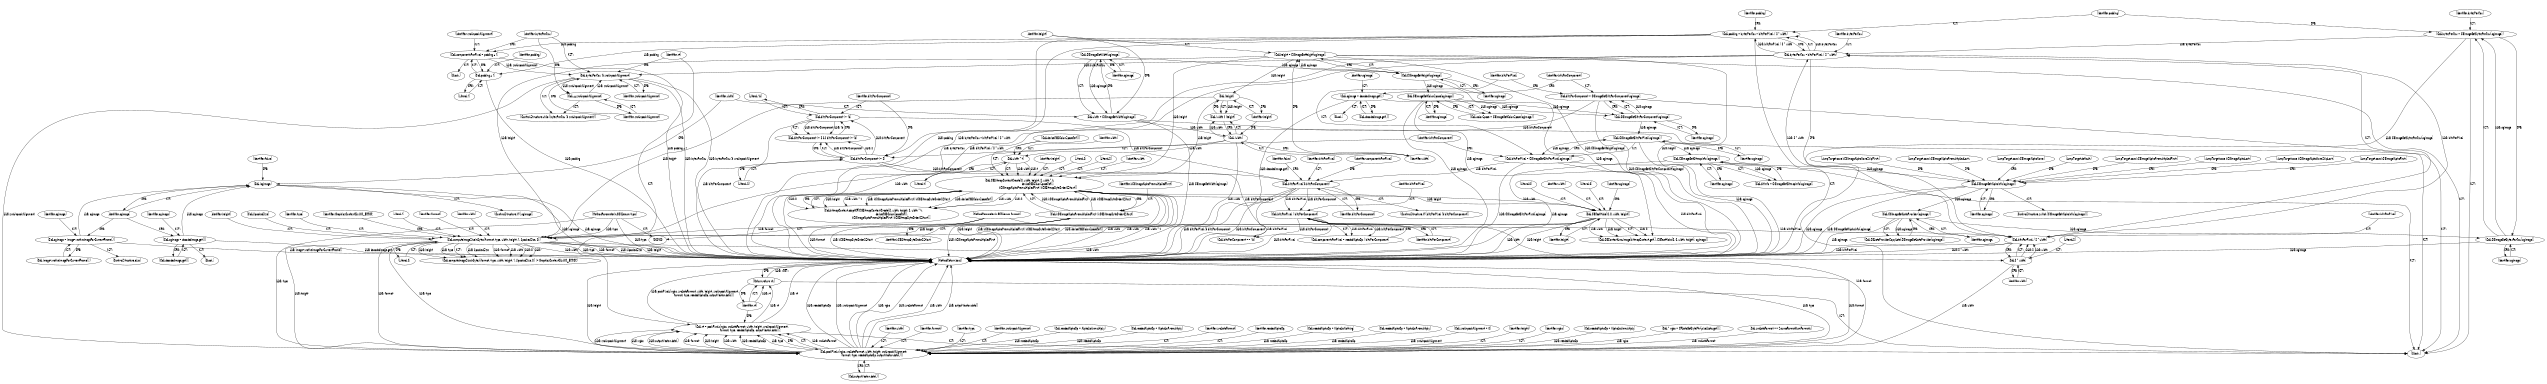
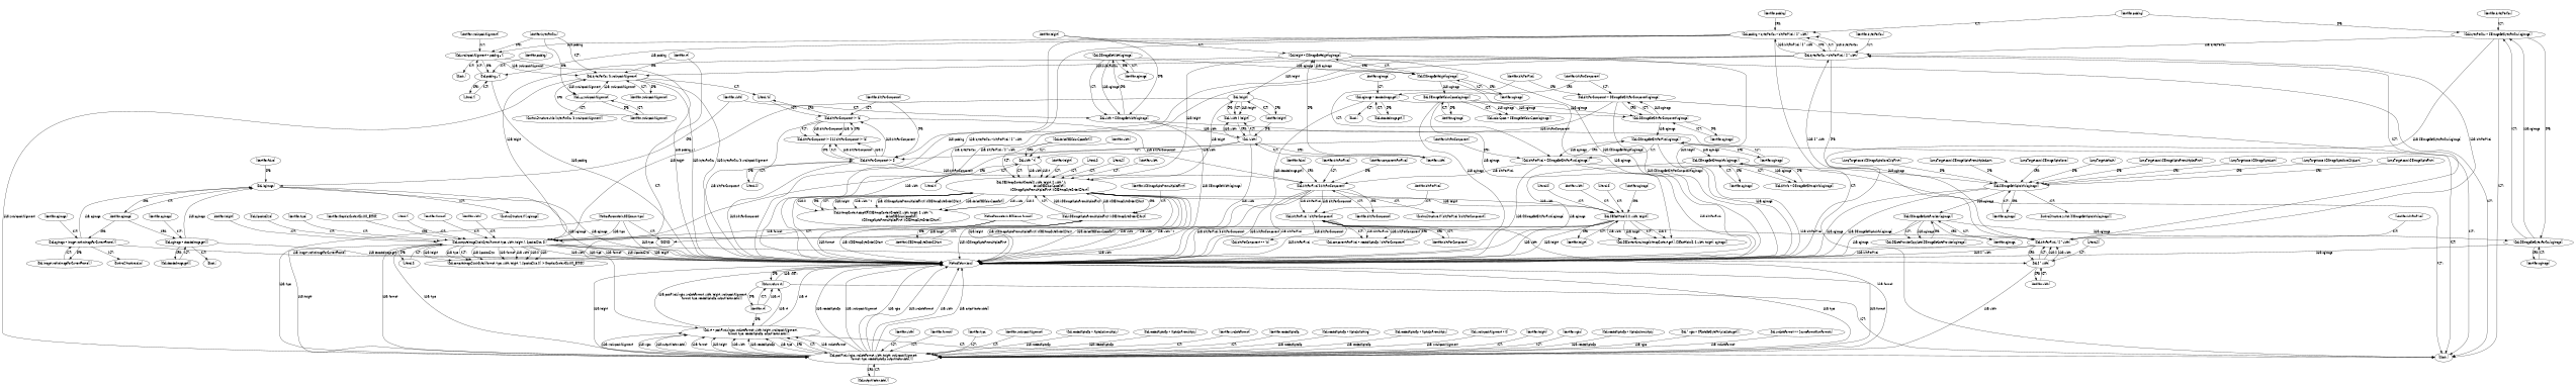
  digraph {
    fontname="Patrick Hand"
    node [fontname="Patrick Hand"]
    edge [fontname="Patrick Hand"]
    n1 [label="(Call,padding = bytesPerRow - bitsPerPixel / 8 * width)"]
    n2 [label="(Call,bytesPerRow - bitsPerPixel / 8 * width)"]
-   n3 [label="(Call,componentsPerPixel = padding + 1)"]
+   n3 [label="(Call,srcUnpackAlignment = padding + 1)"]
    n4 [label="(Call,padding + 1)"]
    n5 [label="(Block,)"]
    n6 [label="(MethodReturn,bool)"]
    n7 [label="(Call,bitsPerPixel / 8 * width)"]
    n8 [label="(Call,bytesPerRow % srcUnpackAlignment)"]
    n9 [label="(Block,)"]
    n10 [label="(Literal,1)"]
    n11 [label="(Return,return rt;)"]
    n12 [label="(Call,8 * width)"]
    n13 [label="(Call,packPixels(rgba, srcDataFormat, width, height, srcUnpackAlignment,\n                         format, type, neededAlphaOp, outputVector.data()))"]
    n14 [label="(Call,++srcUnpackAlignment)"]
    n15 [label="(ControlStructure,while (bytesPerRow % srcUnpackAlignment))"]
    n16 [label="(Identifier,srcUnpackAlignment)"]
    n17 [label="(Call,bytesPerRow = CGImageGetBytesPerRow(cgImage))"]
    n18 [label="(Call,CGImageGetBytesPerRow(cgImage))"]
    n19 [label="(Identifier,cgImage)"]
    n20 [label="(Call,CGImageGetDataProvider(cgImage))"]
    n21 [label="(Call,CGDataProviderCopyData(CGImageGetDataProvider(cgImage)))"]
    n22 [label="(Identifier,cgImage)"]
    n23 [label="(Call,CGImageGetAlphaInfo(cgImage))"]
    n24 [label="(Identifier,cgImage)"]
    n25 [label="(ControlStructure,switch (CGImageGetAlphaInfo(cgImage)))"]
    n26 [label="(Call,CGImageGetBitmapInfo(cgImage))"]
    n27 [label="(Identifier,cgImage)"]
    n28 [label="(Call,bitInfo = CGImageGetBitmapInfo(cgImage))"]
    n29 [label="(Call,CGImageGetBitsPerPixel(cgImage))"]
    n30 [label="(Call,bitsPerPixel = CGImageGetBitsPerPixel(cgImage))"]
    n31 [label="(Identifier,cgImage)"]
    n32 [label="(Call,bitsPerPixel % bitsPerComponent)"]
    n33 [label="(Call,CGImageGetBitsPerComponent(cgImage))"]
    n34 [label="(Call,bitsPerComponent = CGImageGetBitsPerComponent(cgImage))"]
    n35 [label="(Identifier,cgImage)"]
    n36 [label="(Call,bitsPerComponent != 8)"]
    n37 [label="(Call,CGImageGetColorSpace(cgImage))"]
    n38 [label="(Call,CGContextDrawImage(bitmapContext.get(), CGRectMake(0, 0, width, height), cgImage))"]
    n39 [label="(Call,colorSpace = CGImageGetColorSpace(cgImage))"]
    n40 [label="(Identifier,cgImage)"]
    n41 [label="(Call,CGImageGetHeight(cgImage))"]
    n42 [label="(Call,height = CGImageGetHeight(cgImage))"]
    n43 [label="(Identifier,cgImage)"]
    n44 [label="(Call,computeImageSizeInBytes(format, type, width, height, 1, &packedSize, 0))"]
    n45 [label="(Call,CGBitmapContextCreate(0, width, height, 8, width * 4,\n                                                    deviceRGBColorSpaceRef(),\n                                                    kCGImageAlphaPremultipliedFirst | kCGBitmapByteOrder32Host))"]
    n46 [label="(Call,!height)"]
    n47 [label="(Call,CGImageGetWidth(cgImage))"]
    n48 [label="(Call,width = CGImageGetWidth(cgImage))"]
    n49 [label="(Identifier,cgImage)"]
    n50 [label="(Call,!width)"]
    n51 [label="(Call,!cgImage)"]
    n52 [label="(ControlStructure,if (!cgImage))"]
    n53 [label="(Identifier,cgImage)"]
    n54 [label="(Call,cgImage = image->nativeImageForCurrentFrame())"]
    n55 [label="(Call,cgImage = decodedImage.get())"]
    n56 [label="(ControlStructure,else)"]
    n57 [label="(Call,image->nativeImageForCurrentFrame())"]
    n58 [label="(Block,)"]
    n59 [label="(Call,decodedImage.get())"]
    n60 [label="(Call,cgImage = decodedImage.get())"]
    n61 [label="(Call,decodedImage.get())"]
    n62 [label="(Block,)"]
    n63 [label="(Identifier,width)"]
    n64 [label="(Call,bitsPerPixel / bitsPerComponent)"]
    n65 [label="(Call,bitsPerComponent == 16)"]
    n66 [label="(Identifier,bitsPerComponent)"]
    n67 [label="(Call,componentsPerPixel = neededAlphaOp / bitsPerComponent)"]
    n68 [label="(Identifier,bitsPerComponent)"]
    n69 [label="(ControlStructure,if (bitsPerPixel % bitsPerComponent))"]
    n70 [label="(Call,bitsPerComponent != 16)"]
    n71 [label="(Call,bitsPerComponent != 8 && bitsPerComponent != 16)"]
    n72 [label="(Literal,16)"]
    n73 [label="(Literal,8)"]
    n74 [label="(Call,rt = packPixels(rgba, srcDataFormat, width, height, srcUnpackAlignment,\n                         format, type, neededAlphaOp, outputVector.data()))"]
    n75 [label="(Call,outputVector.data())"]
    n76 [label="(Literal,0)"]
    n77 [label="(Call,computeImageSizeInBytes(format, type, width, height, 1, &packedSize, 0) != GraphicsContext3D::NO_ERROR)"]
    n78 [label="(MethodParameterIn,GC3Denum format)"]
    1000100
    n80 [label="(MethodParameterIn,GC3Denum type)"]
    n81 [label="(Call,width * 4)"]
    n82 [label="(Call,!width || !height)"]
    n83 [label="(Identifier,width)"]
    n84 [label="(Literal,4)"]
    n85 [label="(Call,CGRectMake(0, 0, width, height))"]
    n86 [label="(Identifier,height)"]
    n87 [label="(Call,kCGImageAlphaPremultipliedFirst | kCGBitmapByteOrder32Host)"]
    n88 [label="(Call,bitmapContext.adoptCF(CGBitmapContextCreate(0, width, height, 8, width * 4,\n                                                    deviceRGBColorSpaceRef(),\n                                                    kCGImageAlphaPremultipliedFirst | kCGBitmapByteOrder32Host)))"]
    n89 [label="(Identifier,kCGBitmapByteOrder32Host)"]
    n90 [label="(Identifier,height)"]
    n91 [label="(Identifier,srcUnpackAlignment)"]
    n92 [label="(Identifier,rt)"]
    n93 [label="(JumpTarget,case kCGImageAlphaPremultipliedFirst:)"]
    n94 [label="(Identifier,width)"]
    n95 [label="(Identifier,bitsPerPixel)"]
    n96 [label="(Identifier,false)"]
    n97 [label="(Identifier,width)"]
    n98 [label="(Identifier,format)"]
    n99 [label="(Identifier,width)"]
    n100 [label="(Identifier,kCGImageAlphaPremultipliedFirst)"]
    n101 [label="(Identifier,padding)"]
    n102 [label="(Identifier,bytesPerRow)"]
    n103 [label="(Identifier,false)"]
    n104 [label="(JumpTarget,case kCGImageAlphaLast:)"]
    n105 [label="(Identifier,type)"]
    n106 [label="(Identifier,srcUnpackAlignment)"]
    n107 [label="(Call,neededAlphaOp = AlphaDoUnmultiply)"]
    n108 [label="(Identifier,bitsPerPixel)"]
    n109 [label="(Literal,8)"]
    n110 [label="(Identifier,width)"]
    n111 [label="(Identifier,cgImage)"]
    n112 [label="(JumpTarget,case kCGImageAlphaNoneSkipLast:)"]
    n113 [label="(Call,neededAlphaOp = AlphaDoPremultiply)"]
    n114 [label="(Identifier,height)"]
    n115 [label="(Identifier,bitsPerPixel)"]
    n116 [label="(Identifier,rt)"]
    n117 [label="(JumpTarget,case kCGImageAlphaFirst:)"]
    n118 [label="(Identifier,padding)"]
    n119 [label="(Identifier,srcDataFormat)"]
    n120 [label="(Identifier,cgImage)"]
    n121 [label="(Identifier,bytesPerRow)"]
    n122 [label="(Identifier,neededAlphaOp)"]
    n123 [label="(Identifier,srcUnpackAlignment)"]
    n124 [label="(Identifier,width)"]
    n125 [label="(Identifier,height)"]
    n126 [label="(Literal,0)"]
    n127 [label="(Identifier,width)"]
    n128 [label="(Call,neededAlphaOp = AlphaDoNothing)"]
    n129 [label="(Identifier,bitsPerComponent)"]
    n130 [label="(Call,&packedSize)"]
    n131 [label="(JumpTarget,case kCGImageAlphaNoneSkipFirst:)"]
    n132 [label="(Identifier,type)"]
    n133 [label="(Call,neededAlphaOp = AlphaDoPremultiply)"]
    n134 [label="(JumpTarget,case kCGImageAlphaPremultipliedLast:)"]
    n135 [label="(Literal,8)"]
    n136 [label="(Identifier,cgImage)"]
    n137 [label="(Identifier,cgImage)"]
    n138 [label="(Call,srcUnpackAlignment = 0)"]
    n139 [label="(Call,deviceRGBColorSpaceRef())"]
    n140 [label="(Literal,0)"]
    n141 [label="(JumpTarget,case kCGImageAlphaNone:)"]
    n142 [label="(Identifier,height)"]
    n143 [label="(Identifier,height)"]
    n144 [label="(Identifier,bytesPerRow)"]
    n145 [label="(Identifier,rgba)"]
    n146 [label="(Identifier,padding)"]
    n147 [label="(Identifier,GraphicsContext3D::NO_ERROR)"]
    n148 [label="(Identifier,bitsPerPixel)"]
    n149 [label="(Identifier,bitsPerComponent)"]
    n150 [label="(Call,neededAlphaOp = AlphaDoUnmultiply)"]
    n151 [label="(Identifier,componentsPerPixel)"]
    n152 [label="(Identifier,bitsPerComponent)"]
    n153 [label="(Literal,1)"]
    n154 [label="(Identifier,format)"]
    n155 [label="(JumpTarget,default:)"]
    n156 [label="(Literal,0)"]
    n157 [label="(Call,* rgba = CFDataGetBytePtr(pixelData.get()))"]
    n158 [label="(Call,srcDataFormat == SourceFormatNumFormats)"]
    n1 -> n2 [label="CFG: "]
    n1 -> n3 [label="DDG: padding"]
    n1 -> n4 [label="DDG: padding"]
    n1 -> n5 [label="AST: "]
    n1 -> n6 [label="DDG: padding"]
    n1 -> n6 [label="DDG: bytesPerRow - bitsPerPixel / 8 * width"]
    n2 -> n1 [label="AST: "]
    n2 -> n1 [label="DDG: bytesPerRow"]
    n2 -> n1 [label="DDG: bitsPerPixel / 8 * width"]
    n2 -> n6 [label="DDG: bytesPerRow"]
    n2 -> n6 [label="DDG: bitsPerPixel / 8 * width"]
    n2 -> n7 [label="CFG: "]
    n2 -> n8 [label="DDG: bytesPerRow"]
    n3 -> n4 [label="CFG: "]
    n3 -> n6 [label="DDG: padding + 1"]
    n3 -> n8 [label="DDG: srcUnpackAlignment"]
    n3 -> n9 [label="AST: "]
    n4 -> n3 [label="AST: "]
    n4 -> n6 [label="DDG: padding"]
    n4 -> n10 [label="CFG: "]
    n6 -> n11 [label="CFG: "]
    n7 -> n2 [label="AST: "]
    n7 -> n2 [label="DDG: bitsPerPixel"]
    n7 -> n2 [label="DDG: 8 * width"]
    n7 -> n6 [label="DDG: bitsPerPixel"]
    n7 -> n6 [label="DDG: 8 * width"]
    n7 -> n12 [label="CFG: "]
    n8 -> n6 [label="DDG: bytesPerRow"]
    n8 -> n6 [label="DDG: bytesPerRow % srcUnpackAlignment"]
    n8 -> n13 [label="DDG: srcUnpackAlignment"]
    n8 -> n14 [label="DDG: srcUnpackAlignment"]
-   n8 -> n15 [label="AST: "]
+   n8 -> n72 [label="AST: "]
    n8 -> n16 [label="CFG: "]
    n10 -> n4 [label="AST: "]
    n11 -> n5 [label="AST: "]
    n11 -> n6 [label="DDG: <RET>"]
    n11 -> n92 [label="CFG: "]
    n12 -> n7 [label="AST: "]
    n12 -> n7 [label="DDG: 8"]
    n12 -> n7 [label="DDG: width"]
    n12 -> n13 [label="DDG: width"]
    n12 -> n63 [label="CFG: "]
    n13 -> n6 [label="DDG: neededAlphaOp"]
    n13 -> n6 [label="DDG: srcUnpackAlignment"]
    n13 -> n6 [label="DDG: rgba"]
    n13 -> n6 [label="DDG: srcDataFormat"]
    n13 -> n6 [label="DDG: width"]
    n13 -> n6 [label="DDG: outputVector.data()"]
    n13 -> n6 [label="DDG: type"]
    n13 -> n6 [label="DDG: format"]
    n13 -> n6 [label="DDG: height"]
    n13 -> n74 [label="AST: "]
    n13 -> n74 [label="DDG: srcDataFormat"]
    n13 -> n74 [label="DDG: srcUnpackAlignment"]
    n13 -> n74 [label="DDG: rgba"]
    n13 -> n74 [label="DDG: outputVector.data()"]
    n13 -> n74 [label="DDG: format"]
    n13 -> n74 [label="DDG: height"]
    n13 -> n74 [label="DDG: width"]
    n13 -> n74 [label="DDG: neededAlphaOp"]
    n13 -> n74 [label="DDG: type"]
    n13 -> n75 [label="CFG: "]
    n14 -> n8 [label="DDG: srcUnpackAlignment"]
    n14 -> n15 [label="AST: "]
    n14 -> n91 [label="CFG: "]
    n16 -> n8 [label="AST: "]
    n17 -> n2 [label="DDG: bytesPerRow"]
    n17 -> n5 [label="AST: "]
    n17 -> n6 [label="DDG: CGImageGetBytesPerRow(cgImage)"]
    n17 -> n18 [label="CFG: "]
    n18 -> n6 [label="DDG: cgImage"]
    n18 -> n17 [label="AST: "]
    n18 -> n17 [label="DDG: cgImage"]
    n18 -> n19 [label="CFG: "]
    n19 -> n18 [label="AST: "]
    n20 -> n6 [label="DDG: cgImage"]
    n20 -> n18 [label="DDG: cgImage"]
    n20 -> n21 [label="AST: "]
    n20 -> n21 [label="DDG: cgImage"]
    n20 -> n22 [label="CFG: "]
    n21 -> n20 [label="CFG: "]
    n22 -> n20 [label="AST: "]
    n23 -> n6 [label="DDG: CGImageGetAlphaInfo(cgImage)"]
    n23 -> n6 [label="DDG: cgImage"]
    n23 -> n20 [label="DDG: cgImage"]
    n23 -> n24 [label="CFG: "]
    n23 -> n25 [label="AST: "]
    n24 -> n23 [label="AST: "]
    n26 -> n6 [label="DDG: cgImage"]
    n26 -> n23 [label="DDG: cgImage"]
    n26 -> n27 [label="CFG: "]
    n26 -> n28 [label="AST: "]
    n26 -> n28 [label="DDG: cgImage"]
    n27 -> n26 [label="AST: "]
    n28 -> n26 [label="CFG: "]
    n29 -> n6 [label="DDG: cgImage"]
    n29 -> n26 [label="DDG: cgImage"]
    n29 -> n30 [label="AST: "]
    n29 -> n30 [label="DDG: cgImage"]
    n29 -> n31 [label="CFG: "]
    n30 -> n5 [label="AST: "]
    n30 -> n6 [label="DDG: CGImageGetBitsPerPixel(cgImage)"]
    n30 -> n6 [label="DDG: bitsPerPixel"]
    n30 -> n29 [label="CFG: "]
    n30 -> n32 [label="DDG: bitsPerPixel"]
    n31 -> n29 [label="AST: "]
    n32 -> n6 [label="DDG: bitsPerComponent"]
    n32 -> n6 [label="DDG: bitsPerPixel"]
    n32 -> n6 [label="DDG: bitsPerPixel % bitsPerComponent"]
    n32 -> n64 [label="DDG: bitsPerPixel"]
    n32 -> n64 [label="DDG: bitsPerComponent"]
    n32 -> n68 [label="CFG: "]
    n32 -> n69 [label="AST: "]
    n33 -> n29 [label="DDG: cgImage"]
    n33 -> n34 [label="AST: "]
    n33 -> n34 [label="DDG: cgImage"]
    n33 -> n35 [label="CFG: "]
    n34 -> n5 [label="AST: "]
    n34 -> n6 [label="DDG: CGImageGetBitsPerComponent(cgImage)"]
    n34 -> n33 [label="CFG: "]
    n34 -> n36 [label="DDG: bitsPerComponent"]
    n35 -> n33 [label="AST: "]
-   n36 -> n65 [label="DDG: bitsPerComponent"]
+   n36 -> n6 [label="DDG: bitsPerComponent"]
    n36 -> n32 [label="DDG: bitsPerComponent"]
    n36 -> n70 [label="DDG: bitsPerComponent"]
    n36 -> n71 [label="AST: "]
    n36 -> n71 [label="DDG: bitsPerComponent"]
    n36 -> n71 [label="DDG: 8"]
    n36 -> n73 [label="CFG: "]
    n37 -> n6 [label="DDG: cgImage"]
    n37 -> n33 [label="DDG: cgImage"]
    n37 -> n38 [label="DDG: cgImage"]
    n37 -> n39 [label="AST: "]
    n37 -> n39 [label="DDG: cgImage"]
    n37 -> n40 [label="CFG: "]
-   n39 -> n37 [label="CFG: "]
    n40 -> n37 [label="AST: "]
    n41 -> n6 [label="DDG: cgImage"]
    n41 -> n37 [label="DDG: cgImage"]
    n41 -> n42 [label="AST: "]
    n41 -> n42 [label="DDG: cgImage"]
    n41 -> n43 [label="CFG: "]
    n42 -> n5 [label="AST: "]
    n42 -> n6 [label="DDG: CGImageGetHeight(cgImage)"]
    n42 -> n6 [label="DDG: height"]
    n42 -> n41 [label="CFG: "]
    n42 -> n44 [label="DDG: height"]
    n42 -> n45 [label="DDG: height"]
    n42 -> n46 [label="DDG: height"]
    n43 -> n41 [label="AST: "]
    n44 -> n6 [label="DDG: &packedSize"]
    n44 -> n6 [label="DDG: height"]
    n44 -> n6 [label="DDG: width"]
    n44 -> n6 [label="DDG: type"]
    n44 -> n6 [label="DDG: format"]
    n44 -> n12 [label="DDG: width"]
    n44 -> n13 [label="DDG: height"]
    n44 -> n13 [label="DDG: format"]
    n44 -> n13 [label="DDG: type"]
    n44 -> n76 [label="CFG: "]
    n44 -> n77 [label="AST: "]
    n44 -> n77 [label="DDG: &packedSize"]
    n44 -> n77 [label="DDG: format"]
    n44 -> n77 [label="DDG: width"]
    n44 -> n77 [label="DDG: 0"]
    n44 -> n77 [label="DDG: 1"]
    n44 -> n77 [label="DDG: height"]
    n44 -> n77 [label="DDG: type"]
    n45 -> n6 [label="DDG: height"]
    n45 -> n6 [label="DDG: kCGImageAlphaPremultipliedFirst | kCGBitmapByteOrder32Host"]
    n45 -> n6 [label="DDG: deviceRGBColorSpaceRef()"]
    n45 -> n6 [label="DDG: width"]
    n45 -> n6 [label="DDG: width * 4"]
    n45 -> n85 [label="DDG: width"]
    n45 -> n85 [label="DDG: height"]
    n45 -> n87 [label="CFG: "]
    n45 -> n88 [label="AST: "]
    n45 -> n88 [label="DDG: height"]
    n45 -> n88 [label="DDG: width * 4"]
    n45 -> n88 [label="DDG: kCGImageAlphaPremultipliedFirst | kCGBitmapByteOrder32Host"]
    n45 -> n88 [label="DDG: deviceRGBColorSpaceRef()"]
    n45 -> n88 [label="DDG: width"]
    n45 -> n88 [label="DDG: 8"]
    n45 -> n88 [label="DDG: 0"]
    n46 -> n44 [label="DDG: height"]
    n46 -> n45 [label="DDG: height"]
    n46 -> n82 [label="AST: "]
    n46 -> n82 [label="DDG: height"]
    n46 -> n90 [label="CFG: "]
    n47 -> n41 [label="DDG: cgImage"]
    n47 -> n48 [label="AST: "]
    n47 -> n48 [label="DDG: cgImage"]
    n47 -> n49 [label="CFG: "]
    n48 -> n5 [label="AST: "]
    n48 -> n6 [label="DDG: CGImageGetWidth(cgImage)"]
    n48 -> n47 [label="CFG: "]
    n48 -> n50 [label="DDG: width"]
    n49 -> n47 [label="AST: "]
    n50 -> n6 [label="DDG: width"]
    n50 -> n44 [label="DDG: width"]
    n50 -> n81 [label="DDG: width"]
    n50 -> n82 [label="AST: "]
    n50 -> n82 [label="DDG: width"]
    n50 -> n83 [label="CFG: "]
    n51 -> n6 [label="DDG: !cgImage"]
    n51 -> n6 [label="DDG: cgImage"]
    n51 -> n52 [label="AST: "]
    n51 -> n53 [label="CFG: "]
    n53 -> n51 [label="AST: "]
    n53 -> n54 [label="CFG: "]
    n53 -> n55 [label="CFG: "]
    n54 -> n6 [label="DDG: image->nativeImageForCurrentFrame()"]
    n54 -> n51 [label="DDG: cgImage"]
    n54 -> n56 [label="AST: "]
    n54 -> n57 [label="CFG: "]
    n55 -> n6 [label="DDG: decodedImage.get()"]
    n55 -> n51 [label="DDG: cgImage"]
    n55 -> n58 [label="AST: "]
    n55 -> n59 [label="CFG: "]
    n57 -> n54 [label="AST: "]
    n59 -> n55 [label="AST: "]
    n60 -> n6 [label="DDG: decodedImage.get()"]
    n60 -> n33 [label="DDG: cgImage"]
    n60 -> n61 [label="CFG: "]
    n60 -> n62 [label="AST: "]
    n61 -> n60 [label="AST: "]
    n63 -> n12 [label="AST: "]
    n64 -> n6 [label="DDG: bitsPerPixel"]
    n64 -> n7 [label="DDG: bitsPerPixel"]
    n64 -> n65 [label="DDG: bitsPerComponent"]
    n64 -> n66 [label="CFG: "]
    n64 -> n67 [label="AST: "]
    n64 -> n67 [label="DDG: bitsPerPixel"]
    n64 -> n67 [label="DDG: bitsPerComponent"]
    n66 -> n64 [label="AST: "]
    n67 -> n64 [label="CFG: "]
    n68 -> n32 [label="AST: "]
    n70 -> n6 [label="DDG: bitsPerComponent"]
    n70 -> n32 [label="DDG: bitsPerComponent"]
    n70 -> n71 [label="AST: "]
    n70 -> n71 [label="DDG: bitsPerComponent"]
    n70 -> n71 [label="DDG: 16"]
    n70 -> n72 [label="CFG: "]
    n71 -> n36 [label="CFG: "]
    n71 -> n70 [label="CFG: "]
    n72 -> n70 [label="AST: "]
    n73 -> n36 [label="AST: "]
    n74 -> n5 [label="AST: "]
    n74 -> n6 [label="DDG: rt"]
    n74 -> n6 [label="DDG: packPixels(rgba, srcDataFormat, width, height, srcUnpackAlignment,\n                         format, type, neededAlphaOp, outputVector.data())"]
    n74 -> n11 [label="DDG: rt"]
    n74 -> n13 [label="CFG: "]
    n75 -> n13 [label="AST: "]
    n76 -> n44 [label="AST: "]
    n78 -> n6 [label="DDG: format"]
    n78 -> n13 [label="DDG: format"]
    n78 -> n44 [label="DDG: format"]
    n78 -> 1000100 [label="AST: "]
    n80 -> n6 [label="DDG: type"]
    n80 -> n13 [label="DDG: type"]
    n80 -> n44 [label="DDG: type"]
    n80 -> 1000100 [label="AST: "]
    n81 -> n45 [label="AST: "]
    n81 -> n45 [label="DDG: width"]
    n81 -> n45 [label="DDG: 4"]
    n81 -> n84 [label="CFG: "]
    n82 -> n46 [label="CFG: "]
    n82 -> n50 [label="CFG: "]
    n83 -> n42 [label="CFG: "]
    n83 -> n50 [label="AST: "]
    n84 -> n81 [label="AST: "]
    n85 -> n6 [label="DDG: width"]
    n85 -> n6 [label="DDG: height"]
    n85 -> n38 [label="AST: "]
    n85 -> n38 [label="DDG: 0"]
    n85 -> n38 [label="DDG: width"]
    n85 -> n38 [label="DDG: height"]
    n85 -> n44 [label="DDG: width"]
    n85 -> n44 [label="DDG: height"]
    n85 -> n86 [label="CFG: "]
    n86 -> n85 [label="AST: "]
    n87 -> n6 [label="DDG: kCGImageAlphaPremultipliedFirst"]
    n87 -> n6 [label="DDG: kCGBitmapByteOrder32Host"]
    n87 -> n45 [label="AST: "]
    n87 -> n45 [label="DDG: kCGImageAlphaPremultipliedFirst"]
    n87 -> n45 [label="DDG: kCGBitmapByteOrder32Host"]
    n87 -> n89 [label="CFG: "]
    n88 -> n45 [label="CFG: "]
    n89 -> n87 [label="AST: "]
    n90 -> n46 [label="AST: "]
    n90 -> n50 [label="CFG: "]
    n91 -> n8 [label="CFG: "]
    n91 -> n14 [label="AST: "]
    n92 -> n11 [label="AST: "]
    n92 -> n11 [label="DDG: rt"]
    n92 -> n74 [label="CFG: "]
    n93 -> n23 [label="CFG: "]
    n94 -> n85 [label="AST: "]
    n95 -> n7 [label="AST: "]
    n96 -> n32 [label="CFG: "]
    n97 -> n13 [label="AST: "]
    n98 -> n13 [label="AST: "]
    n99 -> n44 [label="AST: "]
    n100 -> n87 [label="AST: "]
    n101 -> n1 [label="AST: "]
    n101 -> n17 [label="CFG: "]
    n102 -> n17 [label="AST: "]
    n103 -> n51 [label="CFG: "]
    n104 -> n23 [label="CFG: "]
    n105 -> n13 [label="AST: "]
    n106 -> n13 [label="AST: "]
    n107 -> n13 [label="DDG: neededAlphaOp"]
    n108 -> n32 [label="AST: "]
    n109 -> n45 [label="AST: "]
    n110 -> n45 [label="AST: "]
    n111 -> n54 [label="AST: "]
    n112 -> n23 [label="CFG: "]
    n113 -> n13 [label="DDG: neededAlphaOp"]
    n114 -> n44 [label="AST: "]
    n115 -> n30 [label="AST: "]
    n115 -> n34 [label="CFG: "]
    n116 -> n8 [label="CFG: "]
    n116 -> n74 [label="AST: "]
    n117 -> n23 [label="CFG: "]
    n118 -> n4 [label="AST: "]
    n119 -> n13 [label="AST: "]
    n120 -> n60 [label="AST: "]
    n121 -> n3 [label="CFG: "]
    n121 -> n8 [label="AST: "]
    n121 -> n14 [label="CFG: "]
    n122 -> n13 [label="AST: "]
    n123 -> n3 [label="AST: "]
    n124 -> n81 [label="AST: "]
    n125 -> n45 [label="AST: "]
    n126 -> n85 [label="AST: "]
    n127 -> n48 [label="AST: "]
    n127 -> n51 [label="CFG: "]
    n128 -> n13 [label="DDG: neededAlphaOp"]
    n129 -> n36 [label="CFG: "]
    n129 -> n70 [label="AST: "]
    n130 -> n44 [label="AST: "]
    n131 -> n23 [label="CFG: "]
    n132 -> n44 [label="AST: "]
    n133 -> n13 [label="DDG: neededAlphaOp"]
    n134 -> n23 [label="CFG: "]
    n135 -> n12 [label="AST: "]
    n136 -> n85 [label="CFG: "]
    n137 -> n55 [label="AST: "]
    n138 -> n13 [label="DDG: srcUnpackAlignment"]
    n139 -> n45 [label="AST: "]
    n139 -> n81 [label="CFG: "]
    n140 -> n85 [label="AST: "]
    n141 -> n23 [label="CFG: "]
    n142 -> n13 [label="AST: "]
    n143 -> n42 [label="AST: "]
    n143 -> n48 [label="CFG: "]
    n144 -> n2 [label="AST: "]
    n145 -> n13 [label="AST: "]
    n146 -> n1 [label="CFG: "]
    n147 -> n44 [label="CFG: "]
    n148 -> n64 [label="AST: "]
    n149 -> n34 [label="AST: "]
    n149 -> n60 [label="CFG: "]
    n150 -> n13 [label="DDG: neededAlphaOp"]
    n151 -> n32 [label="CFG: "]
    n152 -> n30 [label="CFG: "]
    n152 -> n36 [label="AST: "]
    n153 -> n44 [label="AST: "]
    n154 -> n44 [label="AST: "]
    n155 -> n23 [label="CFG: "]
    n156 -> n45 [label="AST: "]
    n157 -> n13 [label="DDG: rgba"]
    n158 -> n13 [label="DDG: srcDataFormat"]
  }
